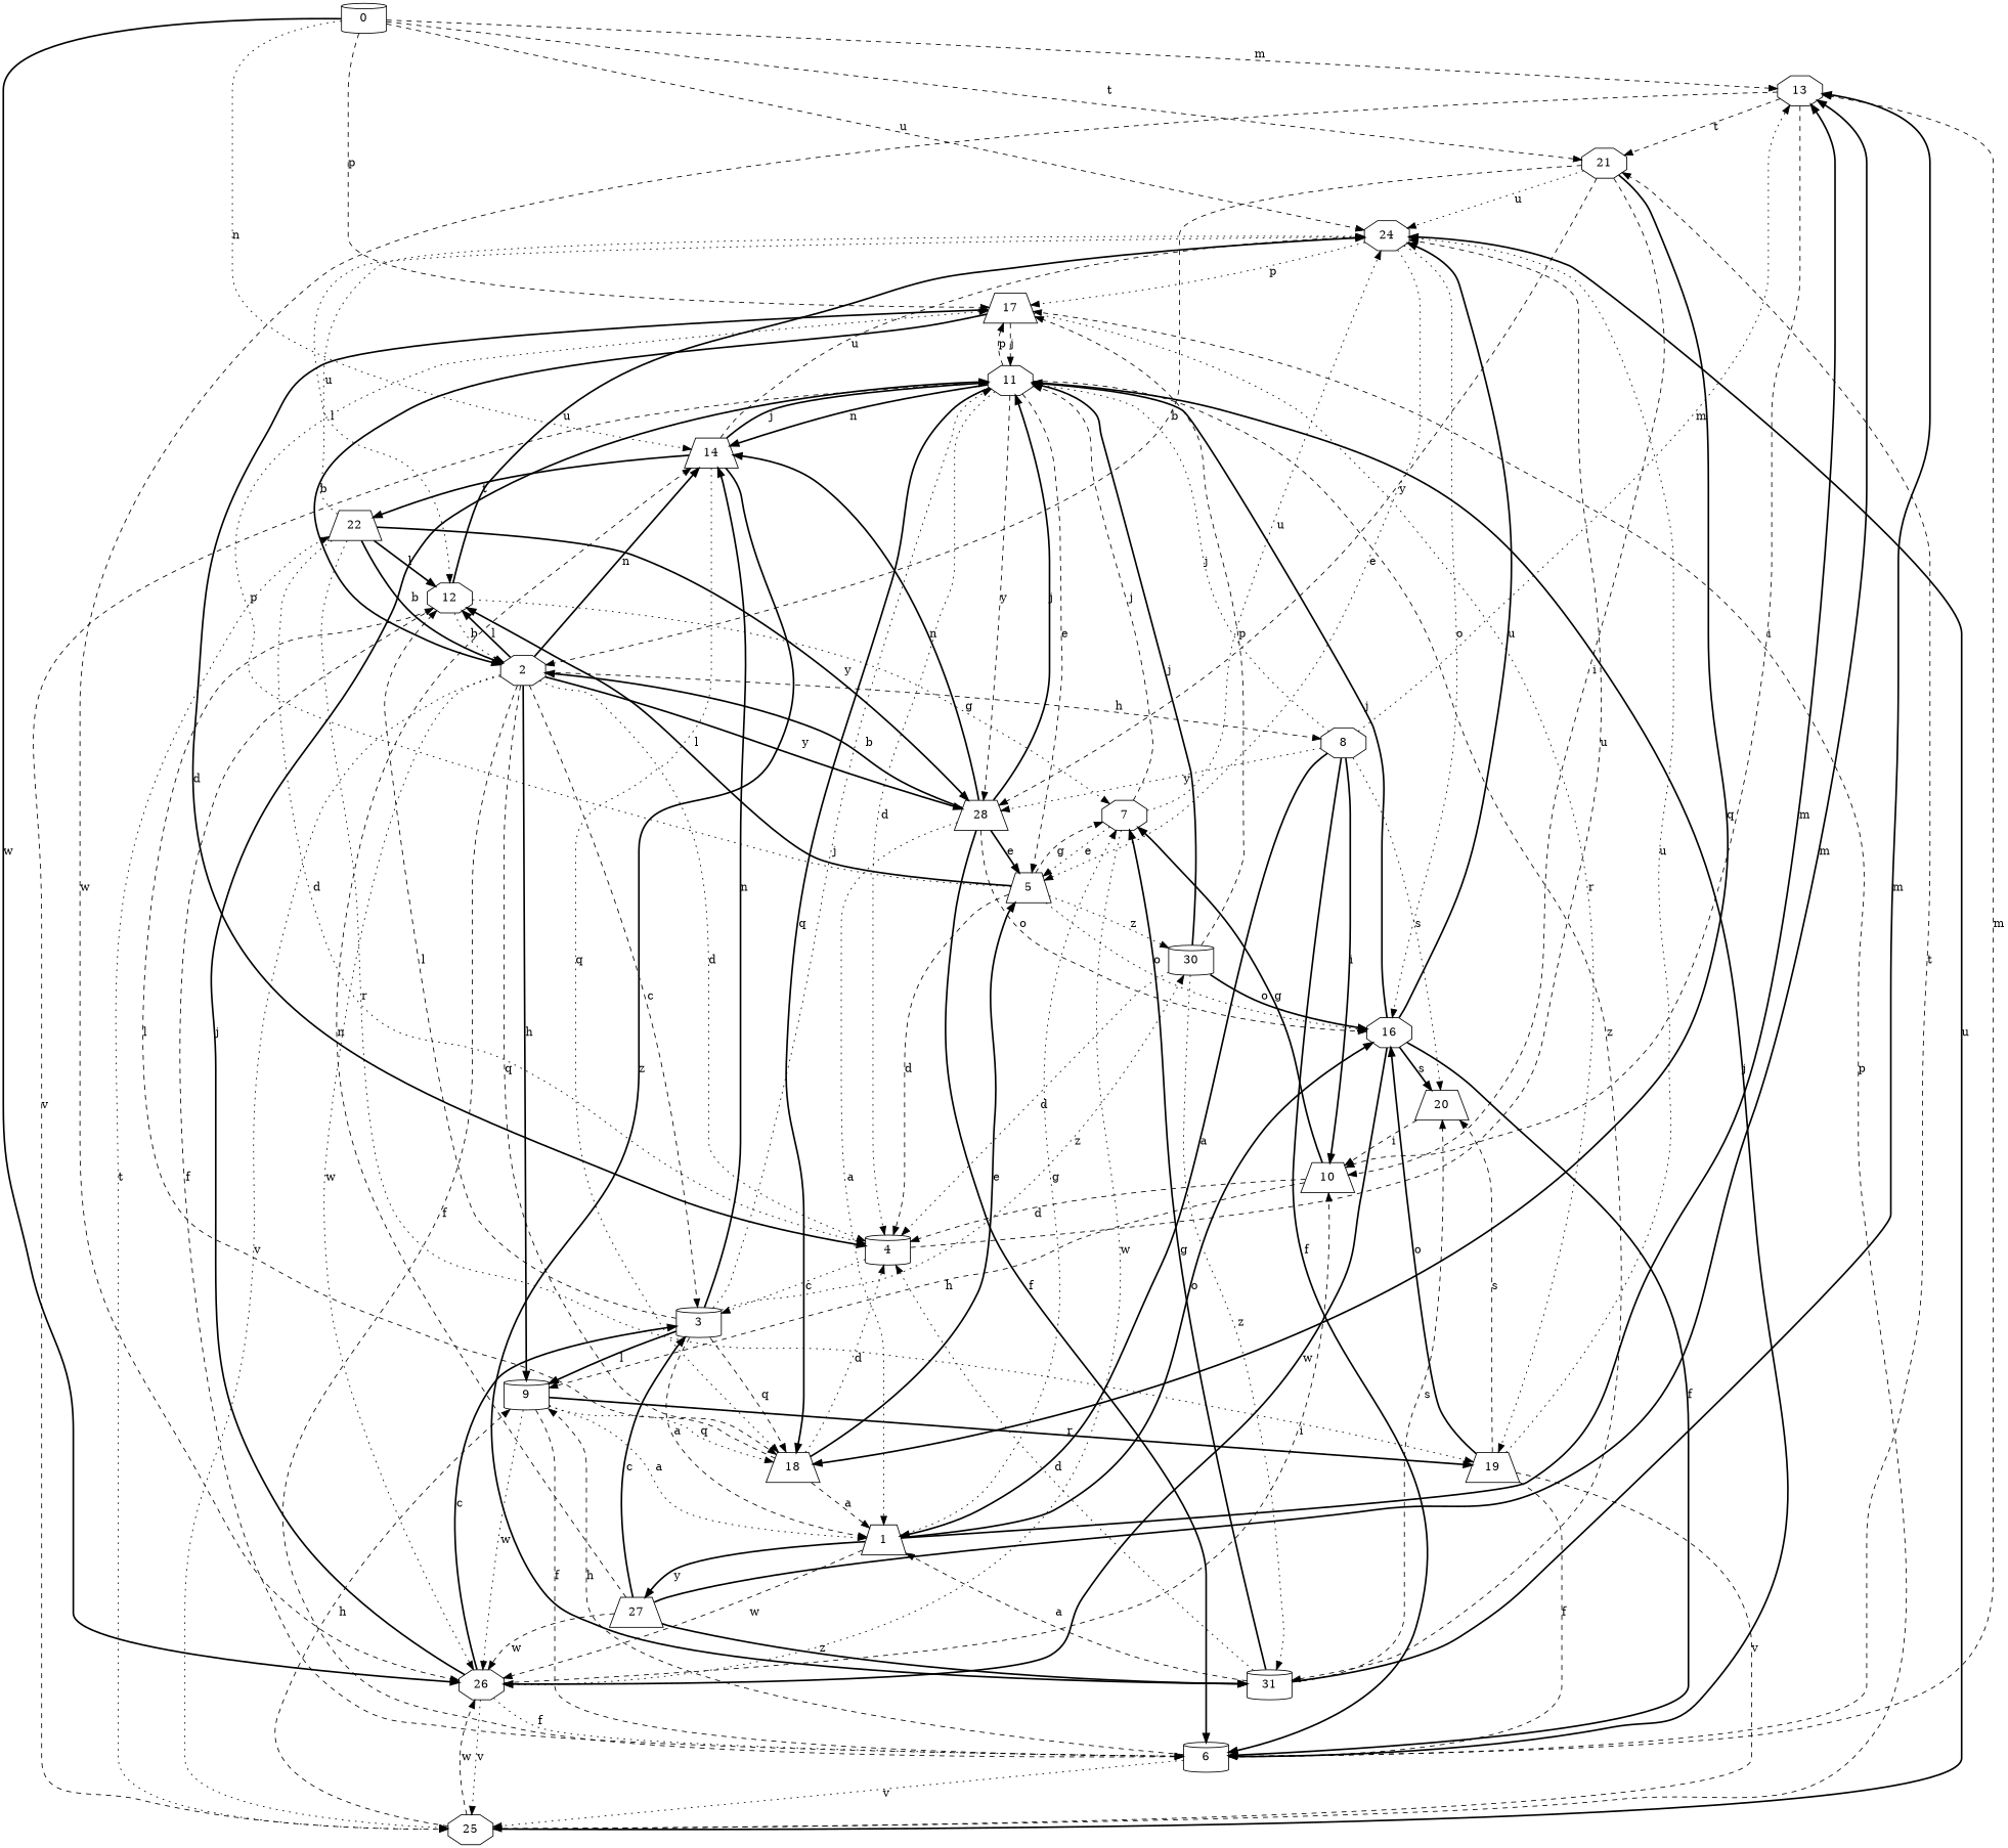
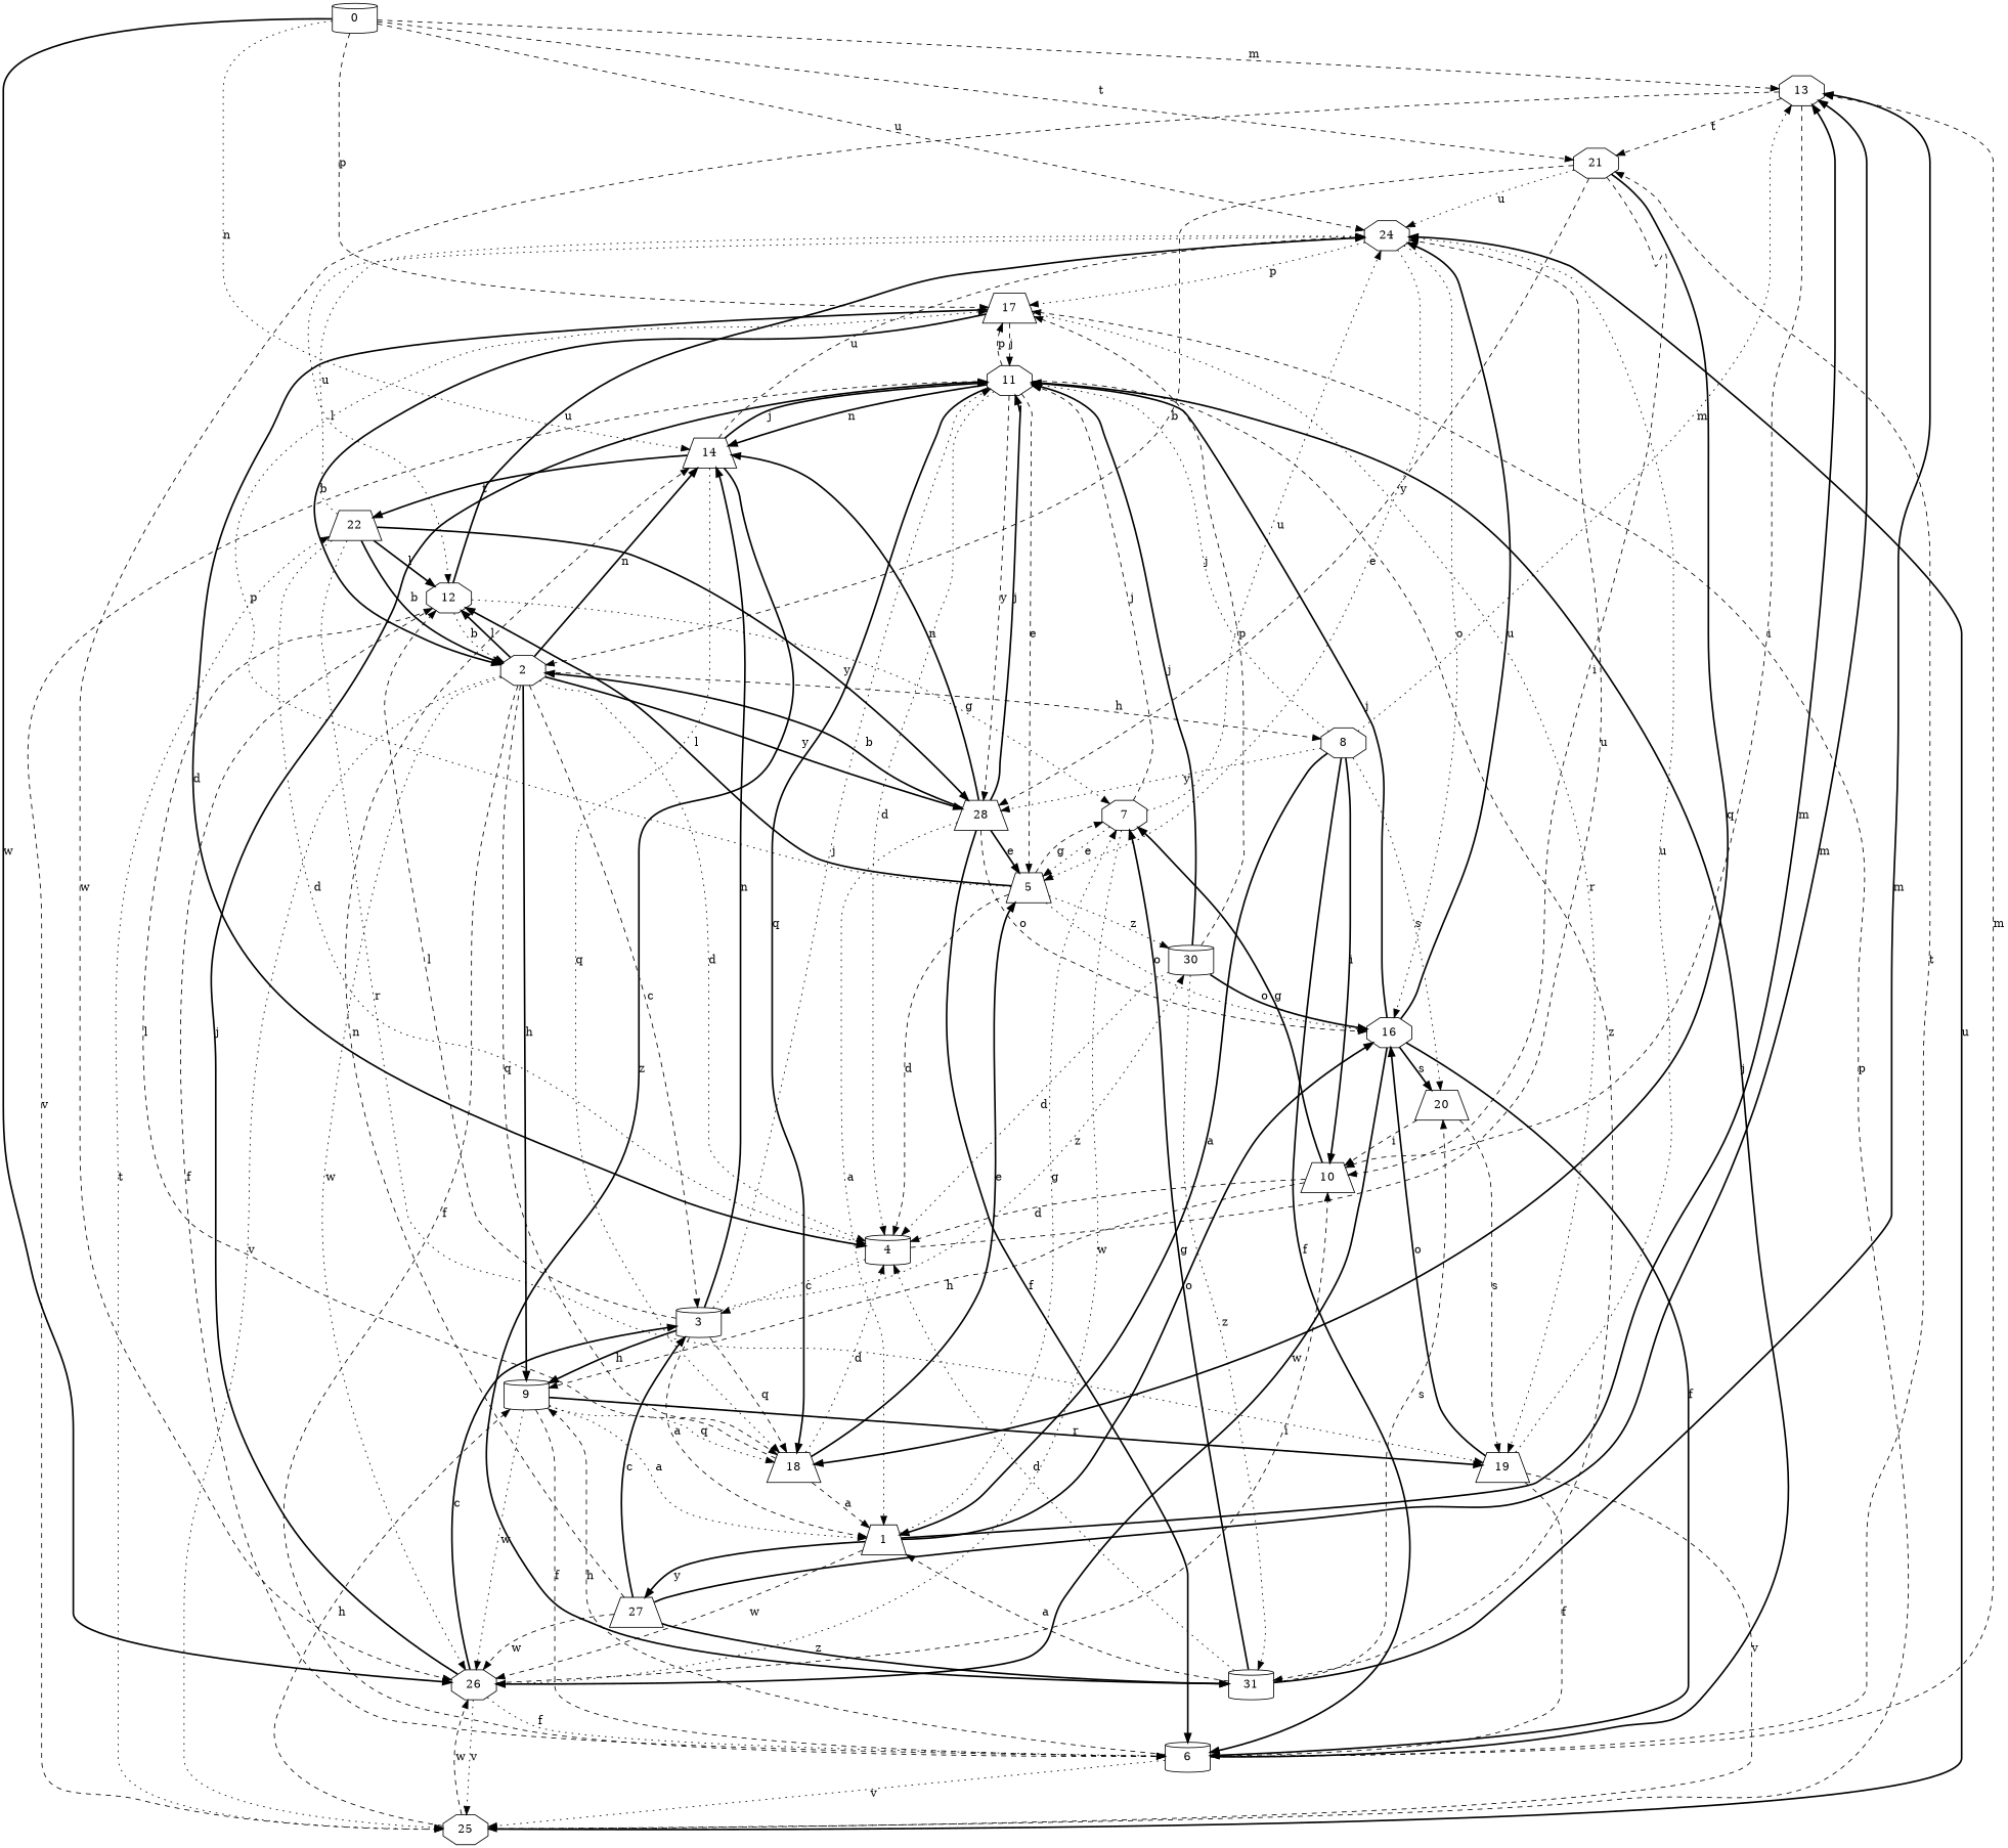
  strict digraph {
    node [shape=octagon]
    edge [style=dashed]
    0 [shape=cylinder]
    13
    14 [shape=trapezium]
    17 [shape=trapezium]
    21
    24
    26
    10 [shape=trapezium]
    18 [shape=trapezium]
    11
    31 [shape=cylinder]
    22 [shape=trapezium]
    2
    4 [shape=cylinder]
    19 [shape=trapezium]
    28 [shape=trapezium]
    16
    12
    5 [shape=trapezium]
    3 [shape=cylinder]
    6 [shape=cylinder]
    25
    1 [shape=trapezium]
    7
    27 [shape=trapezium]
    20 [shape=trapezium]
    8
    9 [shape=cylinder]
    30 [shape=cylinder]
    0 -> 13 [label=m]
    0 -> 14 [label=n style=dotted]
    0 -> 17 [label=p]
    0 -> 21 [label=t]
    0 -> 24 [label=u]
    0 -> 26 [label=w style=bold]
    13 -> 21 [label=t]
    13 -> 26 [label=w]
    13 -> 10 [label=i]
    14 -> 24 [label=u]
    14 -> 18 [label=q style=dotted]
    14 -> 11 [label=j style=bold]
    14 -> 31 [label=z style=bold]
    14 -> 22 [label=t style=bold]
    17 -> 11 [label=j]
    17 -> 2 [label=b style=bold]
    17 -> 4 [label=d style=bold]
    17 -> 19 [label=r style=dotted]
    21 -> 24 [label=u style=dotted]
    21 -> 10 [label=i]
    21 -> 18 [label=q style=bold]
    21 -> 2 [label=b]
    21 -> 28 [label=y]
    24 -> 17 [label=p style=dotted]
    24 -> 16 [label=o style=dotted]
    24 -> 12 [label=l style=dotted]
    24 -> 5 [label=e style=dotted]
    26 -> 10 [label=i]
    26 -> 11 [label=j style=bold]
    26 -> 3 [label=c style=bold]
    26 -> 6 [label=f style=dotted]
    26 -> 25 [label=v style=dotted]
    10 -> 4 [label=d]
    10 -> 7 [label=g style=bold]
    10 -> 9 [label=h]
    18 -> 4 [label=d style=dotted]
    18 -> 12 [label=l]
    18 -> 5 [label=e style=bold]
    18 -> 1 [label=a]
    11 -> 14 [label=n style=bold]
    11 -> 17 [label=p]
    11 -> 18 [label=q style=bold]
    11 -> 31 [label=z]
    11 -> 4 [label=d style=dotted]
    11 -> 28 [label=y]
    11 -> 5 [label=e]
    11 -> 25 [label=v]
    31 -> 13 [label=m style=bold]
    31 -> 4 [label=d style=dotted]
    31 -> 1 [label=a]
    31 -> 7 [label=g style=bold]
    31 -> 20 [label=s]
    22 -> 24 [label=u style=dotted]
    22 -> 2 [label=b style=bold]
    22 -> 4 [label=d style=dotted]
    22 -> 19 [label=r style=dotted]
    22 -> 28 [label=y style=bold]
    22 -> 12 [label=l style=bold]
    2 -> 14 [label=n style=bold]
    2 -> 26 [label=w style=dotted]
    2 -> 18 [label=q]
    2 -> 4 [label=d style=dotted]
    2 -> 28 [label=y style=bold]
    2 -> 12 [label=l style=bold]
    2 -> 3 [label=c]
    2 -> 6 [label=f]
    2 -> 25 [label=v style=dotted]
    2 -> 8 [label=h]
    2 -> 9 [label=h style=bold]
    4 -> 24 [label=u]
    4 -> 3 [label=c style=dotted]
    19 -> 24 [label=u style=dotted]
    19 -> 16 [label=o style=bold]
    19 -> 6 [label=f]
    19 -> 25 [label=v]
-   19 -> 20 [label=s]
+   20 -> 19 [label=s]
    28 -> 14 [label=n style=bold]
    28 -> 11 [label=j style=bold]
    28 -> 2 [label=b style=bold]
    28 -> 16 [label=o]
    28 -> 5 [label=e style=bold]
    28 -> 6 [label=f style=bold]
    28 -> 1 [label=a style=dotted]
    16 -> 24 [label=u style=bold]
    16 -> 26 [label=w style=bold]
    16 -> 11 [label=j style=bold]
    16 -> 6 [label=f style=bold]
    16 -> 20 [label=s style=bold]
    12 -> 24 [label=u style=bold]
    12 -> 2 [label=b style=dotted]
    12 -> 6 [label=f]
    12 -> 7 [label=g style=dotted]
    5 -> 17 [label=p style=dotted]
    5 -> 4 [label=d]
    5 -> 16 [label=o style=dotted]
    5 -> 12 [label=l style=bold]
    5 -> 7 [label=g]
    5 -> 30 [label=z style=dotted]
    3 -> 14 [label=n style=bold]
    3 -> 18 [label=q]
    3 -> 11 [label=j style=dotted]
    3 -> 12 [label=l]
    3 -> 1 [label=a]
-   3 -> 9 [label=l style=bold]
+   3 -> 9 [label=h style=bold]
    3 -> 30 [label=z style=dotted]
    6 -> 13 [label=m]
    6 -> 21 [label=t]
    6 -> 11 [label=j style=bold]
    6 -> 25 [label=v style=dotted]
    6 -> 9 [label=h]
    25 -> 17 [label=p]
    25 -> 24 [label=u style=bold]
    25 -> 26 [label=w]
    25 -> 22 [label=t style=dotted]
    25 -> 9 [label=h]
    1 -> 13 [label=m style=bold]
    1 -> 26 [label=w]
    1 -> 16 [label=o style=bold]
    1 -> 7 [label=g style=dotted]
    1 -> 27 [label=y style=bold]
    7 -> 24 [label=u style=dotted]
    7 -> 26 [label=w style=dotted]
    7 -> 11 [label=j]
    7 -> 5 [label=e style=dotted]
    27 -> 13 [label=m style=bold]
    27 -> 14 [label=n]
    27 -> 26 [label=w]
    27 -> 31 [label=z style=bold]
    27 -> 3 [label=c style=bold]
    20 -> 10 [label=i]
    8 -> 13 [label=m style=dotted]
    8 -> 10 [label=i style=bold]
    8 -> 11 [label=j style=dotted]
    8 -> 28 [label=y style=dotted]
    8 -> 6 [label=f style=bold]
    8 -> 1 [label=a style=bold]
    8 -> 20 [label=s style=dotted]
    9 -> 26 [label=w style=dotted]
    9 -> 18 [label=q style=dotted]
    9 -> 19 [label=r style=bold]
    9 -> 6 [label=f]
    9 -> 1 [label=a style=dotted]
    30 -> 17 [label=p]
    30 -> 11 [label=j style=bold]
    30 -> 31 [label=z style=dotted]
    30 -> 4 [label=d style=dotted]
    30 -> 16 [label=o style=bold]
  }
